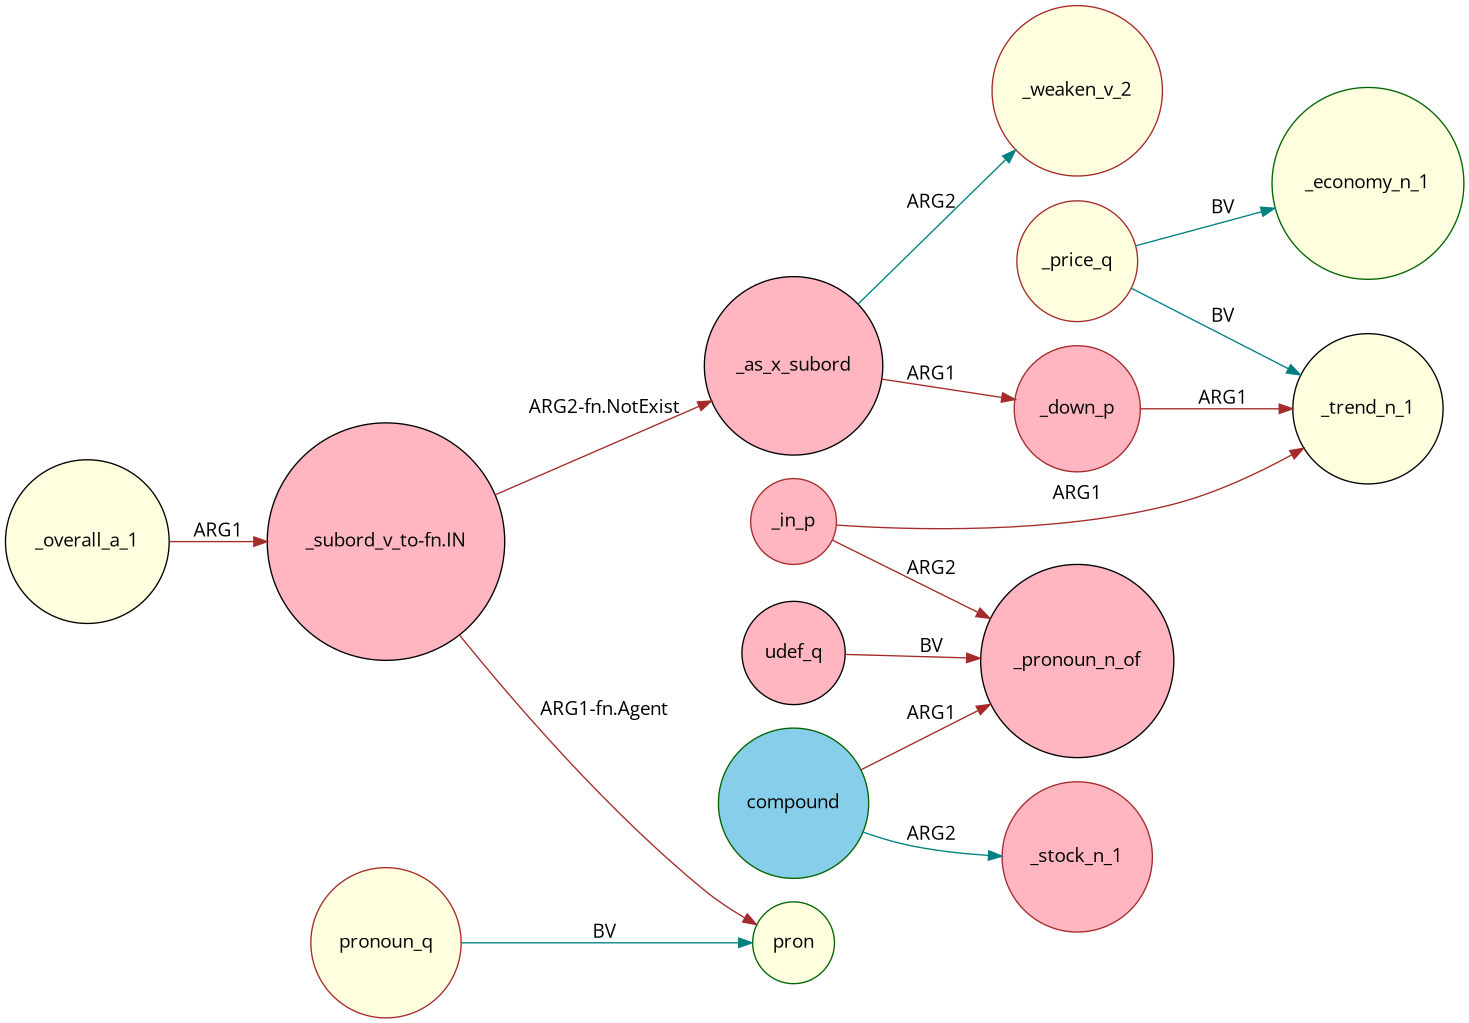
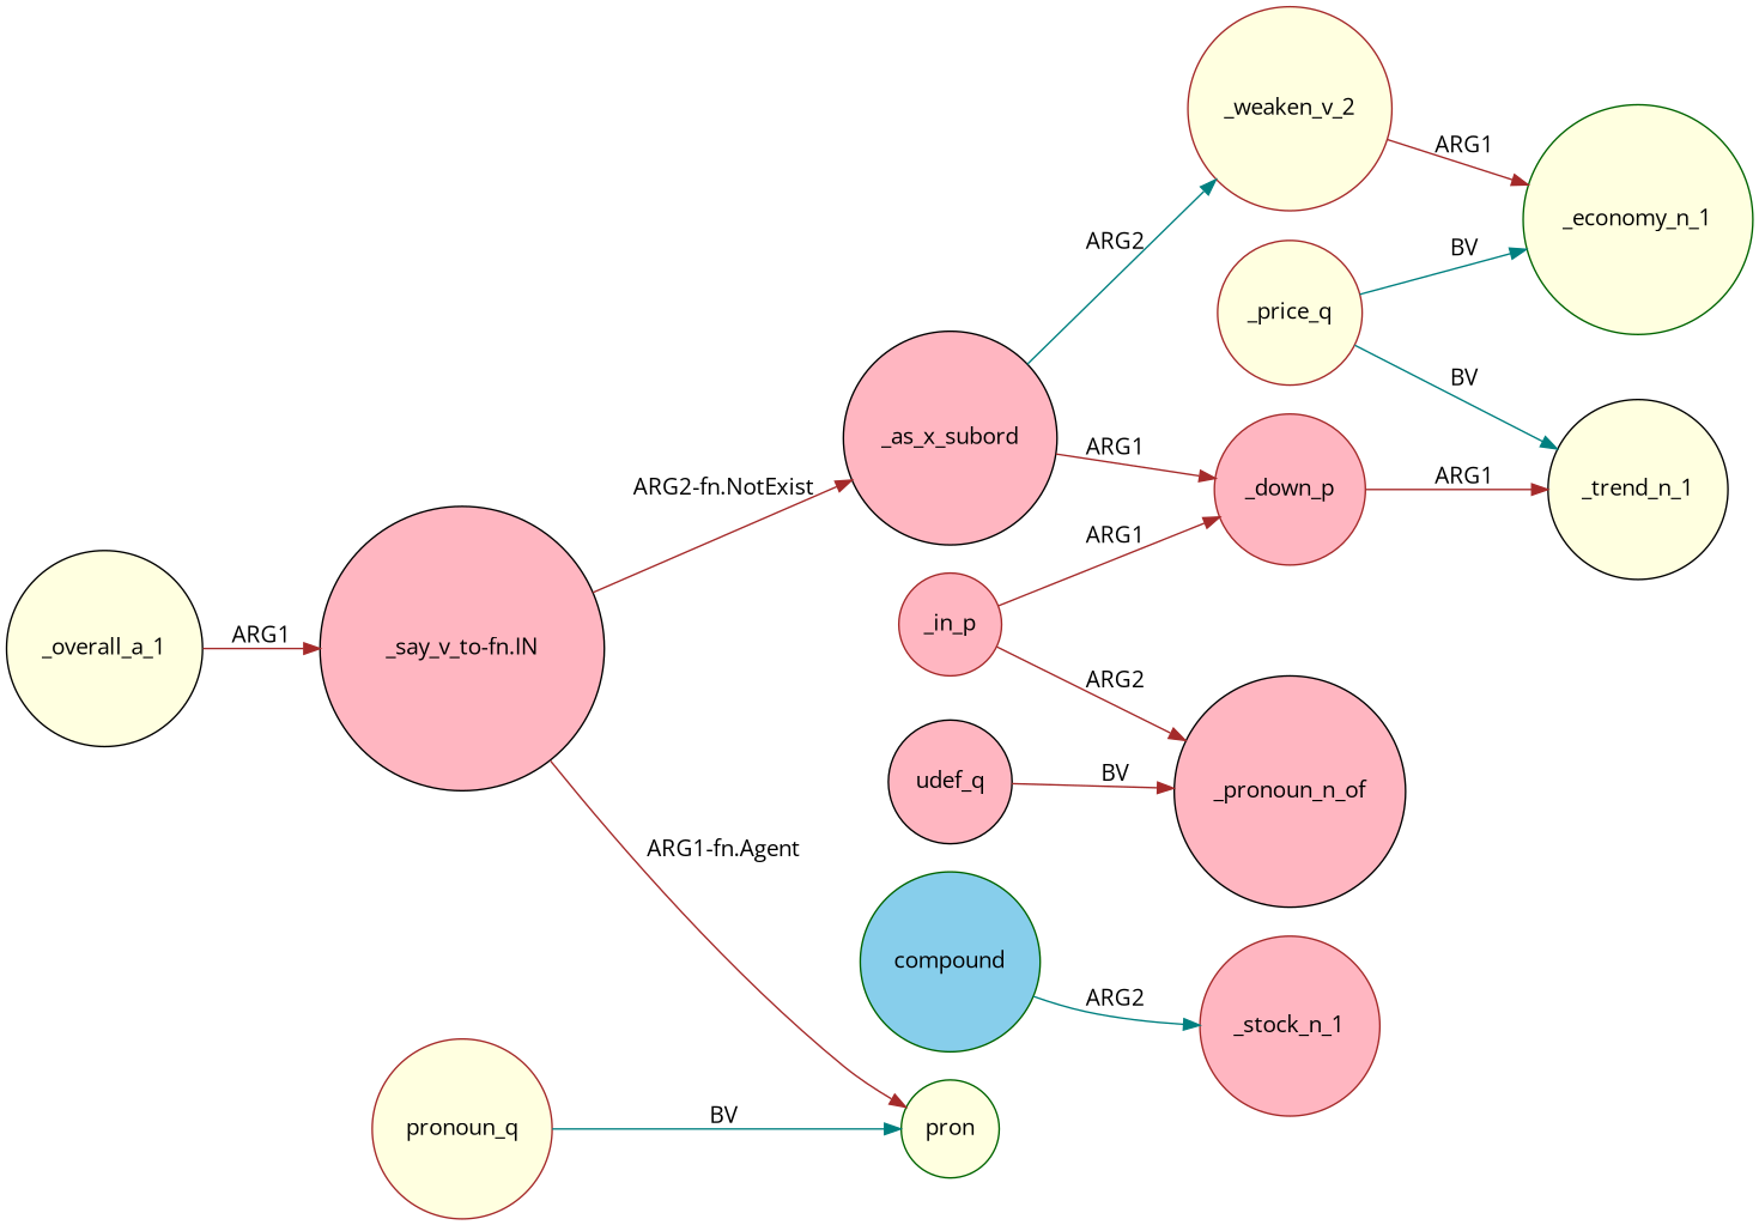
  digraph {
    fontname="Open Sans"
    rankdir=LR
    node [color=black fillcolor=lightpink fontname="Open Sans" shape=circle style=filled]
    edge [color=brown fontname="Open Sans"]
-   "_say_v_to-fn.IN" [label="_subord_v_to-fn.IN"]
+   "_say_v_to-fn.IN"
    _overall_a_1 [fillcolor=lightyellow]
    _as_x_subord
    pron [color=darkgreen fillcolor=lightyellow]
    n5 [color=brown fillcolor=lightyellow label=_weaken_v_2]
    _down_p [color=brown]
    n7 [color=brown fillcolor=lightyellow label=_price_q]
    _economy_n_1 [color=darkgreen fillcolor=lightyellow]
    _trend_n_1 [fillcolor=lightyellow]
    _in_p [color=brown]
    n11 [label=_pronoun_n_of]
    udef_q
    _stock_n_1 [color=brown]
    compound [color=darkgreen fillcolor=skyblue]
    pronoun_q [color=brown fillcolor=lightyellow]
    "_say_v_to-fn.IN" -> _as_x_subord [label="ARG2-fn.NotExist"]
    "_say_v_to-fn.IN" -> pron [label="ARG1-fn.Agent"]
    _overall_a_1 -> "_say_v_to-fn.IN" [label=ARG1]
    _as_x_subord -> n5 [color=teal label=ARG2]
    _as_x_subord -> _down_p [label=ARG1]
+   n5 -> _economy_n_1 [label=ARG1]
    _down_p -> _trend_n_1 [label=ARG1]
    n7 -> _economy_n_1 [color=teal label=BV]
    n7 -> _trend_n_1 [color=teal label=BV]
-   _in_p -> _trend_n_1 [label=ARG1]
+   _in_p -> _down_p [label=ARG1]
    _in_p -> n11 [label=ARG2]
    udef_q -> n11 [label=BV]
-   compound -> n11 [label=ARG1]
    compound -> _stock_n_1 [color=teal label=ARG2]
    pronoun_q -> pron [color=teal label=BV]
  }
